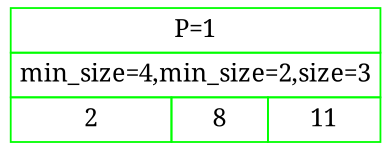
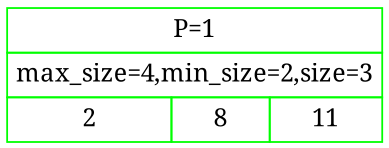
  digraph {
    rankdir=LR
    fontname="Noto Serif"
-   n1 [color=green label=<<TABLE BORDER="0" CELLBORDER="1" CELLSPACING="0" CELLPADDING="4"> <TR><TD COLSPAN="3">P=1</TD></TR> <TR><TD COLSPAN="3">min_size=4,min_size=2,size=3</TD></TR> <TR><TD>2</TD> <TD>8</TD> <TD>11</TD> </TR></TABLE>> shape=plain fontname="Noto Serif"]
+   n1 [color=green label=<<TABLE BORDER="0" CELLBORDER="1" CELLSPACING="0" CELLPADDING="4"> <TR><TD COLSPAN="3">P=1</TD></TR> <TR><TD COLSPAN="3">max_size=4,min_size=2,size=3</TD></TR> <TR><TD>2</TD> <TD>8</TD> <TD>11</TD> </TR></TABLE>> shape=plain fontname="Noto Serif"]
  }
